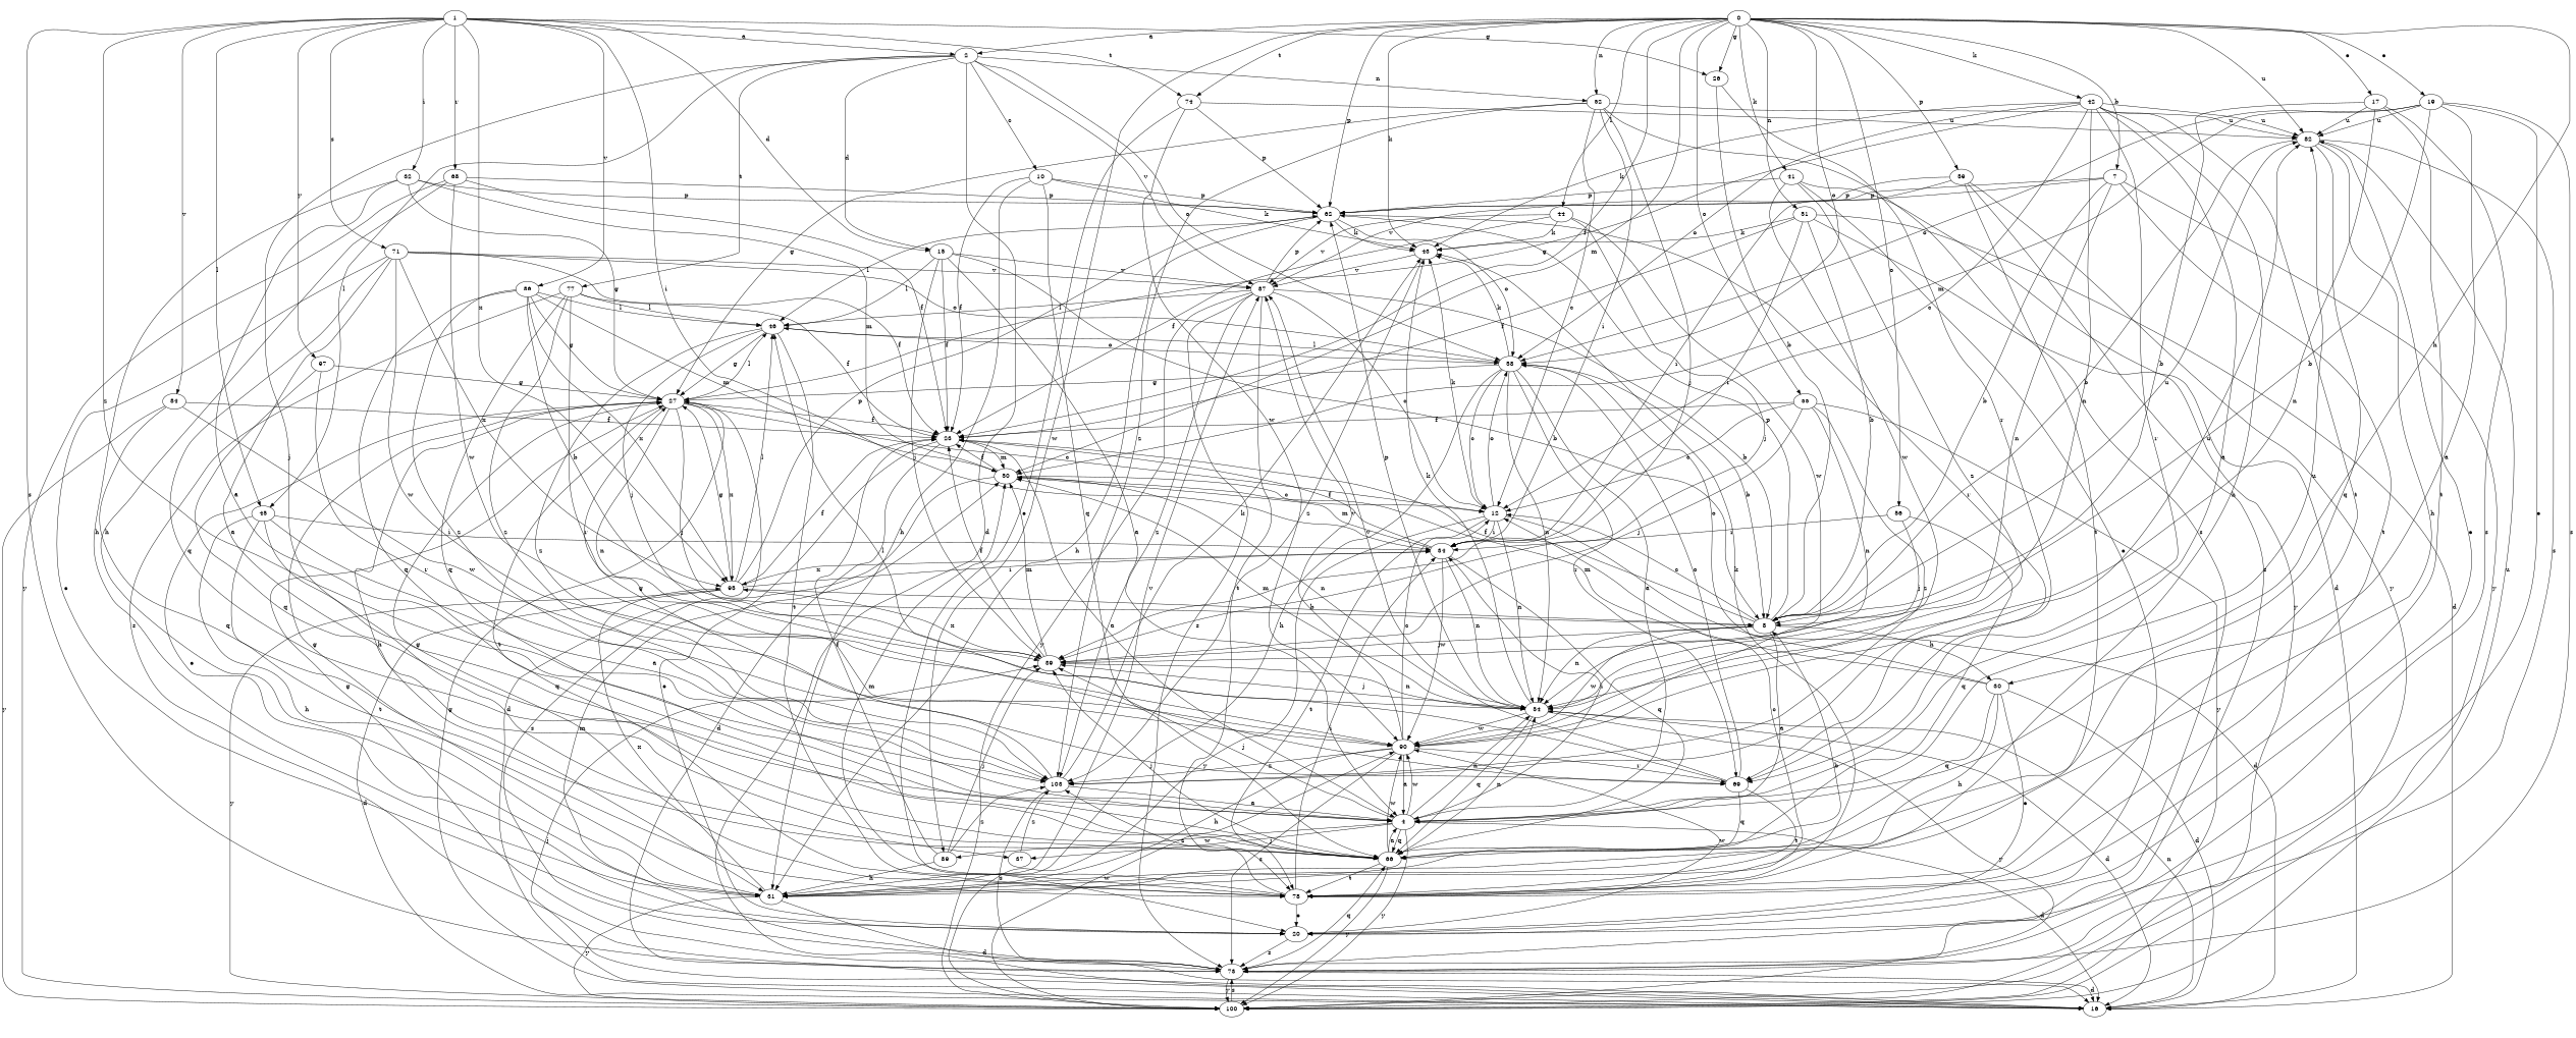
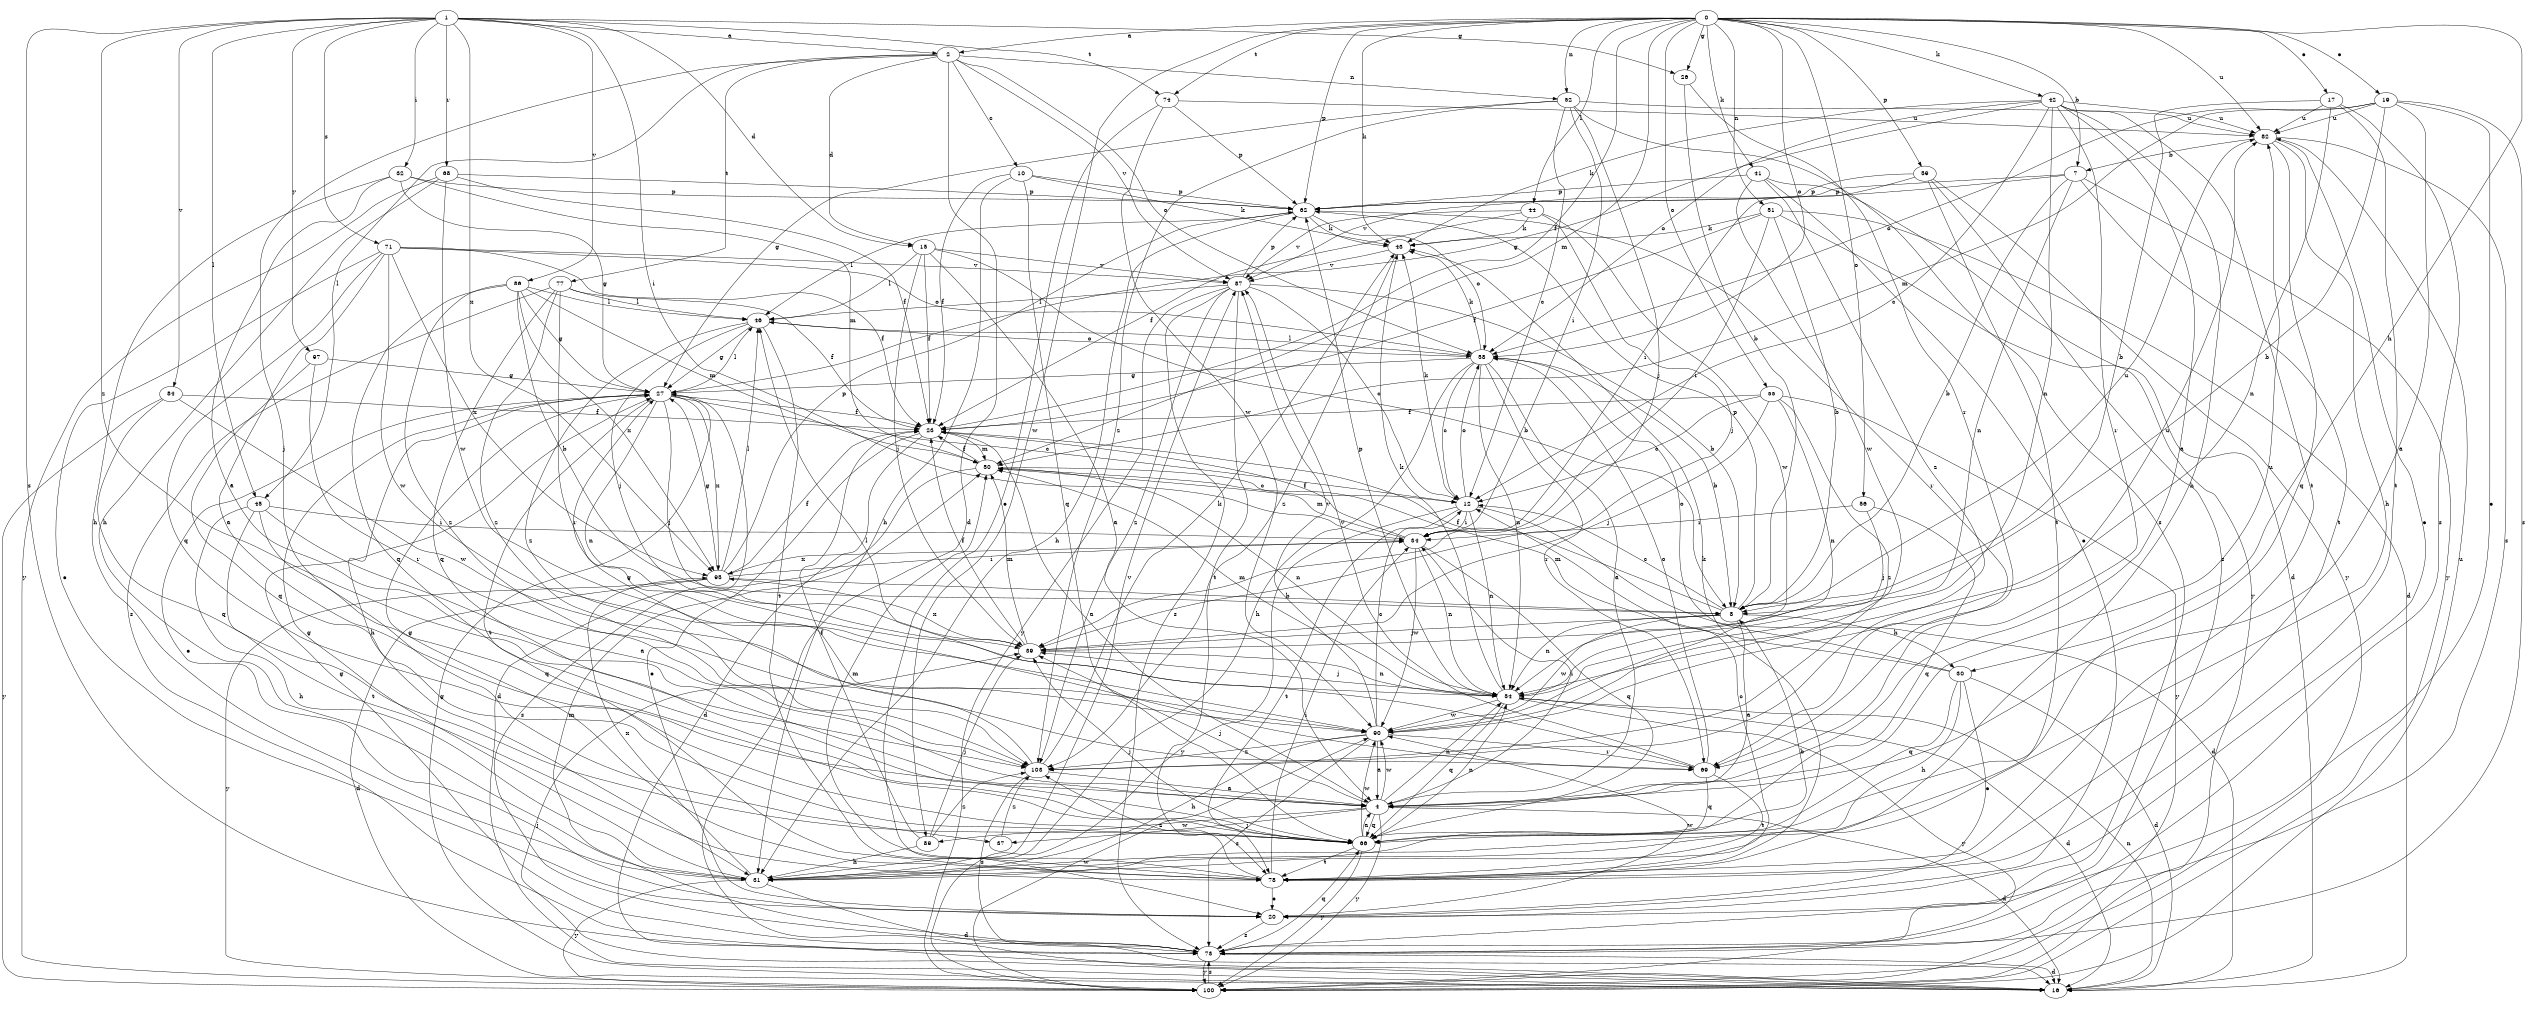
  strict digraph {
    0
    2
    7
    17
    19
    23
    26
    30
    41
    42
    43
    44
    50
    51
    52
    55
    56
    58
    59
    62
    74
    82
    89
    15
    45
    10
    16
    37
    77
    87
    54
    100
    8
    78
    73
    4
    20
    69
    66
    31
    103
    90
    12
    27
    39
    34
    46
    1
    32
    68
    71
    84
    86
    95
    97
    0 -> 2 [label=a]
    0 -> 7 [label=b]
    0 -> 17 [label=e]
    0 -> 19 [label=e]
    0 -> 23 [label=f]
    0 -> 26 [label=g]
    0 -> 30 [label=h]
    0 -> 41 [label=k]
    0 -> 42 [label=k]
    0 -> 43 [label=k]
    0 -> 44 [label=l]
    0 -> 50 [label=m]
    0 -> 51 [label=n]
    0 -> 52 [label=n]
    0 -> 55 [label=o]
    0 -> 56 [label=o]
    0 -> 58 [label=o]
    0 -> 59 [label=p]
    0 -> 62 [label=p]
    0 -> 74 [label=t]
    0 -> 82 [label=u]
    0 -> 89 [label=w]
    2 -> 52 [label=n]
    2 -> 58 [label=o]
    2 -> 15 [label=d]
    2 -> 45 [label=l]
    2 -> 10 [label=c]
    2 -> 16 [label=d]
    2 -> 37 [label=j]
    2 -> 77 [label=t]
    2 -> 87 [label=v]
    7 -> 62 [label=p]
    7 -> 87 [label=v]
    7 -> 54 [label=n]
    7 -> 100 [label=y]
    7 -> 8 [label=b]
    7 -> 78 [label=t]
    17 -> 82 [label=u]
    17 -> 54 [label=n]
    17 -> 8 [label=b]
    17 -> 78 [label=t]
    17 -> 73 [label=s]
    19 -> 50 [label=m]
    19 -> 58 [label=o]
    19 -> 82 [label=u]
    19 -> 8 [label=b]
    19 -> 73 [label=s]
    19 -> 4 [label=a]
    19 -> 20 [label=e]
    23 -> 50 [label=m]
    23 -> 16 [label=d]
    23 -> 4 [label=a]
    23 -> 20 [label=e]
    26 -> 8 [label=b]
    26 -> 69 [label=r]
    30 -> 50 [label=m]
    30 -> 58 [label=o]
    30 -> 16 [label=d]
    30 -> 20 [label=e]
    30 -> 66 [label=q]
    30 -> 31 [label=h]
    41 -> 62 [label=p]
    41 -> 16 [label=d]
    41 -> 20 [label=e]
    41 -> 103 [label=z]
    41 -> 90 [label=w]
    42 -> 43 [label=k]
    42 -> 58 [label=o]
    42 -> 82 [label=u]
    42 -> 54 [label=n]
    42 -> 78 [label=t]
    42 -> 4 [label=a]
    42 -> 69 [label=r]
    42 -> 31 [label=h]
    42 -> 12 [label=c]
    42 -> 27 [label=g]
    43 -> 87 [label=v]
    43 -> 103 [label=z]
    44 -> 23 [label=f]
    44 -> 43 [label=k]
    44 -> 87 [label=v]
    44 -> 90 [label=w]
    44 -> 39 [label=j]
    50 -> 23 [label=f]
    50 -> 54 [label=n]
    50 -> 73 [label=s]
    50 -> 12 [label=c]
    51 -> 23 [label=f]
    51 -> 43 [label=k]
    51 -> 16 [label=d]
    51 -> 100 [label=y]
    51 -> 8 [label=b]
    51 -> 34 [label=i]
    52 -> 82 [label=u]
    52 -> 73 [label=s]
    52 -> 103 [label=z]
    52 -> 12 [label=c]
    52 -> 27 [label=g]
    52 -> 39 [label=j]
    52 -> 34 [label=i]
    55 -> 23 [label=f]
    55 -> 54 [label=n]
    55 -> 100 [label=y]
    55 -> 103 [label=z]
    55 -> 12 [label=c]
    55 -> 39 [label=j]
    56 -> 66 [label=q]
    56 -> 39 [label=j]
    56 -> 34 [label=i]
    58 -> 43 [label=k]
    58 -> 54 [label=n]
    58 -> 8 [label=b]
    58 -> 4 [label=a]
    58 -> 69 [label=r]
    58 -> 31 [label=h]
    58 -> 12 [label=c]
    58 -> 27 [label=g]
    58 -> 46 [label=l]
    59 -> 62 [label=p]
    59 -> 100 [label=y]
    59 -> 78 [label=t]
    59 -> 73 [label=s]
    59 -> 34 [label=i]
    62 -> 43 [label=k]
    62 -> 58 [label=o]
    62 -> 69 [label=r]
    62 -> 31 [label=h]
    62 -> 46 [label=l]
    74 -> 62 [label=p]
    74 -> 82 [label=u]
    74 -> 20 [label=e]
    74 -> 90 [label=w]
-   82 -> 8 [label=b]
+   82 -> 7 [label=b]
    82 -> 73 [label=s]
    82 -> 20 [label=e]
    82 -> 66 [label=q]
    82 -> 31 [label=h]
    89 -> 23 [label=f]
    89 -> 31 [label=h]
    89 -> 103 [label=z]
    89 -> 39 [label=j]
    15 -> 23 [label=f]
    15 -> 87 [label=v]
    15 -> 8 [label=b]
    15 -> 4 [label=a]
    15 -> 39 [label=j]
    15 -> 46 [label=l]
    45 -> 78 [label=t]
    45 -> 4 [label=a]
    45 -> 66 [label=q]
    45 -> 31 [label=h]
    45 -> 34 [label=i]
    10 -> 23 [label=f]
    10 -> 43 [label=k]
    10 -> 62 [label=p]
    10 -> 66 [label=q]
    10 -> 31 [label=h]
    16 -> 54 [label=n]
    16 -> 27 [label=g]
    16 -> 39 [label=j]
    37 -> 103 [label=z]
    77 -> 23 [label=f]
    77 -> 73 [label=s]
    77 -> 69 [label=r]
    77 -> 66 [label=q]
    77 -> 103 [label=z]
    77 -> 46 [label=l]
    87 -> 62 [label=p]
    87 -> 100 [label=y]
    87 -> 8 [label=b]
    87 -> 78 [label=t]
    87 -> 73 [label=s]
    87 -> 103 [label=z]
    87 -> 12 [label=c]
    87 -> 46 [label=l]
    54 -> 43 [label=k]
    54 -> 50 [label=m]
    54 -> 62 [label=p]
    54 -> 16 [label=d]
    54 -> 100 [label=y]
    54 -> 66 [label=q]
    54 -> 90 [label=w]
    54 -> 39 [label=j]
    100 -> 82 [label=u]
    100 -> 73 [label=s]
    100 -> 90 [label=w]
    8 -> 23 [label=f]
    8 -> 30 [label=h]
    8 -> 62 [label=p]
    8 -> 82 [label=u]
    8 -> 54 [label=n]
    8 -> 4 [label=a]
    8 -> 90 [label=w]
    8 -> 12 [label=c]
    8 -> 39 [label=j]
    78 -> 43 [label=k]
    78 -> 50 [label=m]
    78 -> 20 [label=e]
    78 -> 103 [label=z]
    78 -> 12 [label=c]
    78 -> 27 [label=g]
    78 -> 34 [label=i]
    73 -> 50 [label=m]
    73 -> 16 [label=d]
    73 -> 100 [label=y]
    73 -> 66 [label=q]
    73 -> 27 [label=g]
    4 -> 82 [label=u]
    4 -> 89 [label=w]
    4 -> 16 [label=d]
    4 -> 37 [label=j]
    4 -> 54 [label=n]
    4 -> 100 [label=y]
    4 -> 66 [label=q]
    4 -> 90 [label=w]
    4 -> 39 [label=j]
    4 -> 34 [label=i]
    20 -> 73 [label=s]
    20 -> 90 [label=w]
    69 -> 58 [label=o]
    69 -> 87 [label=v]
    69 -> 78 [label=t]
    69 -> 66 [label=q]
    69 -> 46 [label=l]
    66 -> 54 [label=n]
    66 -> 100 [label=y]
    66 -> 78 [label=t]
    66 -> 4 [label=a]
    66 -> 90 [label=w]
    66 -> 39 [label=j]
    31 -> 16 [label=d]
    31 -> 87 [label=v]
    31 -> 100 [label=y]
    31 -> 8 [label=b]
    31 -> 27 [label=g]
    31 -> 95 [label=x]
    103 -> 43 [label=k]
    103 -> 73 [label=s]
    103 -> 4 [label=a]
    103 -> 27 [label=g]
    90 -> 82 [label=u]
    90 -> 87 [label=v]
    90 -> 73 [label=s]
    90 -> 4 [label=a]
    90 -> 69 [label=r]
    90 -> 31 [label=h]
    90 -> 103 [label=z]
    90 -> 12 [label=c]
    12 -> 43 [label=k]
    12 -> 58 [label=o]
    12 -> 16 [label=d]
    12 -> 54 [label=n]
    12 -> 100 [label=y]
    12 -> 78 [label=t]
    12 -> 34 [label=i]
    27 -> 23 [label=f]
    27 -> 16 [label=d]
    27 -> 54 [label=n]
    27 -> 78 [label=t]
    27 -> 20 [label=e]
    27 -> 31 [label=h]
    27 -> 12 [label=c]
    27 -> 39 [label=j]
    27 -> 46 [label=l]
    27 -> 95 [label=x]
    39 -> 23 [label=f]
    39 -> 50 [label=m]
    39 -> 54 [label=n]
    39 -> 95 [label=x]
    34 -> 23 [label=f]
    34 -> 50 [label=m]
    34 -> 54 [label=n]
    34 -> 66 [label=q]
    34 -> 90 [label=w]
    34 -> 95 [label=x]
    46 -> 58 [label=o]
    46 -> 78 [label=t]
    46 -> 103 [label=z]
    46 -> 27 [label=g]
    46 -> 39 [label=j]
    1 -> 2 [label=a]
    1 -> 26 [label=g]
    1 -> 74 [label=t]
    1 -> 15 [label=d]
    1 -> 45 [label=l]
    1 -> 73 [label=s]
    1 -> 103 [label=z]
    1 -> 34 [label=i]
    1 -> 32 [label=i]
    1 -> 68 [label=r]
    1 -> 71 [label=s]
    1 -> 84 [label=v]
    1 -> 86 [label=v]
    1 -> 95 [label=x]
    1 -> 97 [label=y]
    32 -> 50 [label=m]
    32 -> 62 [label=p]
    32 -> 4 [label=a]
    32 -> 31 [label=h]
    32 -> 27 [label=g]
    68 -> 23 [label=f]
    68 -> 62 [label=p]
    68 -> 100 [label=y]
    68 -> 31 [label=h]
    68 -> 90 [label=w]
    71 -> 23 [label=f]
    71 -> 58 [label=o]
    71 -> 87 [label=v]
    71 -> 4 [label=a]
    71 -> 20 [label=e]
    71 -> 66 [label=q]
    71 -> 90 [label=w]
    71 -> 95 [label=x]
    84 -> 23 [label=f]
    84 -> 100 [label=y]
    84 -> 66 [label=q]
    84 -> 90 [label=w]
    86 -> 50 [label=m]
    86 -> 8 [label=b]
    86 -> 66 [label=q]
    86 -> 103 [label=z]
    86 -> 27 [label=g]
    86 -> 46 [label=l]
    86 -> 95 [label=x]
    95 -> 23 [label=f]
    95 -> 62 [label=p]
    95 -> 16 [label=d]
    95 -> 100 [label=y]
    95 -> 8 [label=b]
    95 -> 27 [label=g]
    95 -> 34 [label=i]
    95 -> 46 [label=l]
    97 -> 69 [label=r]
    97 -> 66 [label=q]
    97 -> 27 [label=g]
  }
